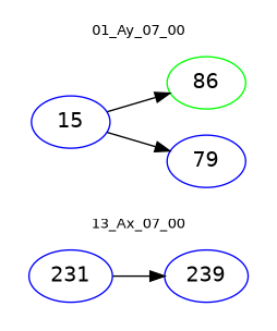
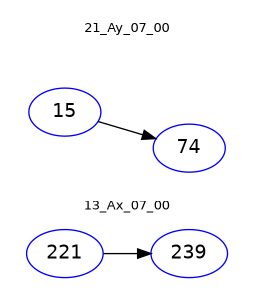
  digraph {
    fontname="DejaVu Sans"
    rankdir=LR
    node [color=blue fontname="DejaVu Sans"]
    edge [color=black fontname="DejaVu Sans"]
-   n1 [label=231]
+   n1 [label=221]
    n2 [label=239]
    n3 [label=15]
-   n4 [label=79]
-   n5 [color=green label=86]
+   n4 [label=74]
    subgraph cluster_1 {
      color=white
      fontsize=10
      label="13_Ax_07_00"
      n1
      n2
    }
    subgraph cluster_2 {
      color=white
      fontsize=10
-     label="01_Ay_07_00"
+     label="21_Ay_07_00"
      n3
      n4
-     n5
    }
    n1 -> n2
    n3 -> n4
-   n3 -> n5
  }
